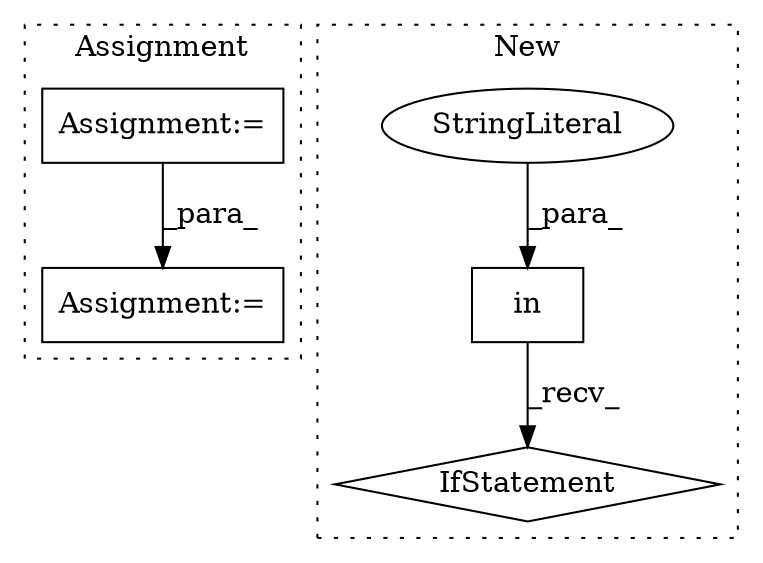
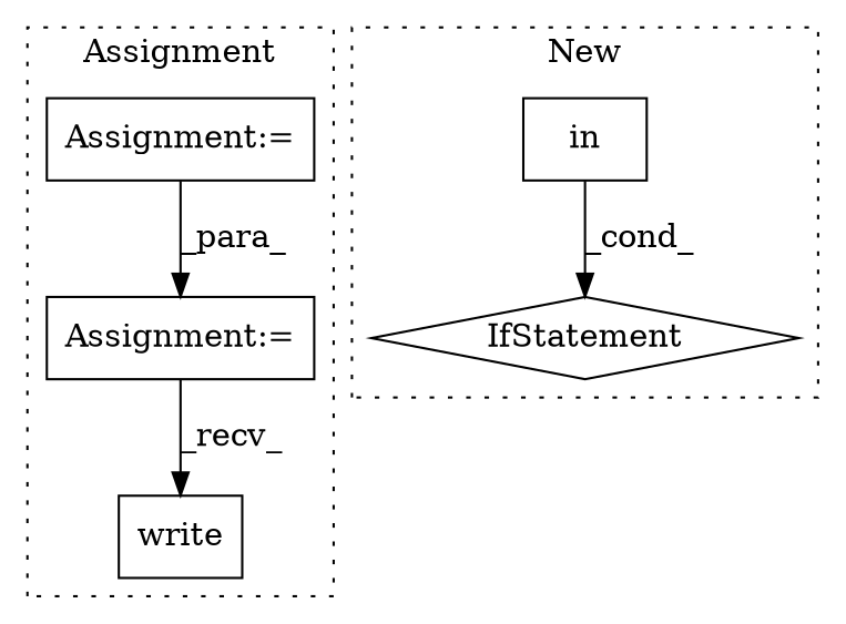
  digraph {
    node [a=7 l=1 s=1675 shape=box]
+   n1 [a=32 l="6,1" label=write s="2882,2928"]
    n2 [label="Assignment:=" s=2852]
    n3 [label="Assignment:=" s=2803]
    n4 [a=105 l=29 label=in]
    n5 [a=25 l="8,2" label=IfStatement s="1667,1704" shape=diamond]
-   n6 [a=45 l=15 label=StringLiteral shape=ellipse]
    subgraph cluster_1 {
      label=Assignment
      style=dotted
+     n1
      n2
      n3
    }
    subgraph cluster_2 {
      label=New
      style=dotted
      n4
      n5
-     n6
    }
+   n2 -> n1 [label=_recv_]
    n3 -> n2 [label=_para_]
-   n4 -> n5 [label=_recv_]
-   n6 -> n4 [label=_para_]
+   n4 -> n5 [label=_cond_]
  }
